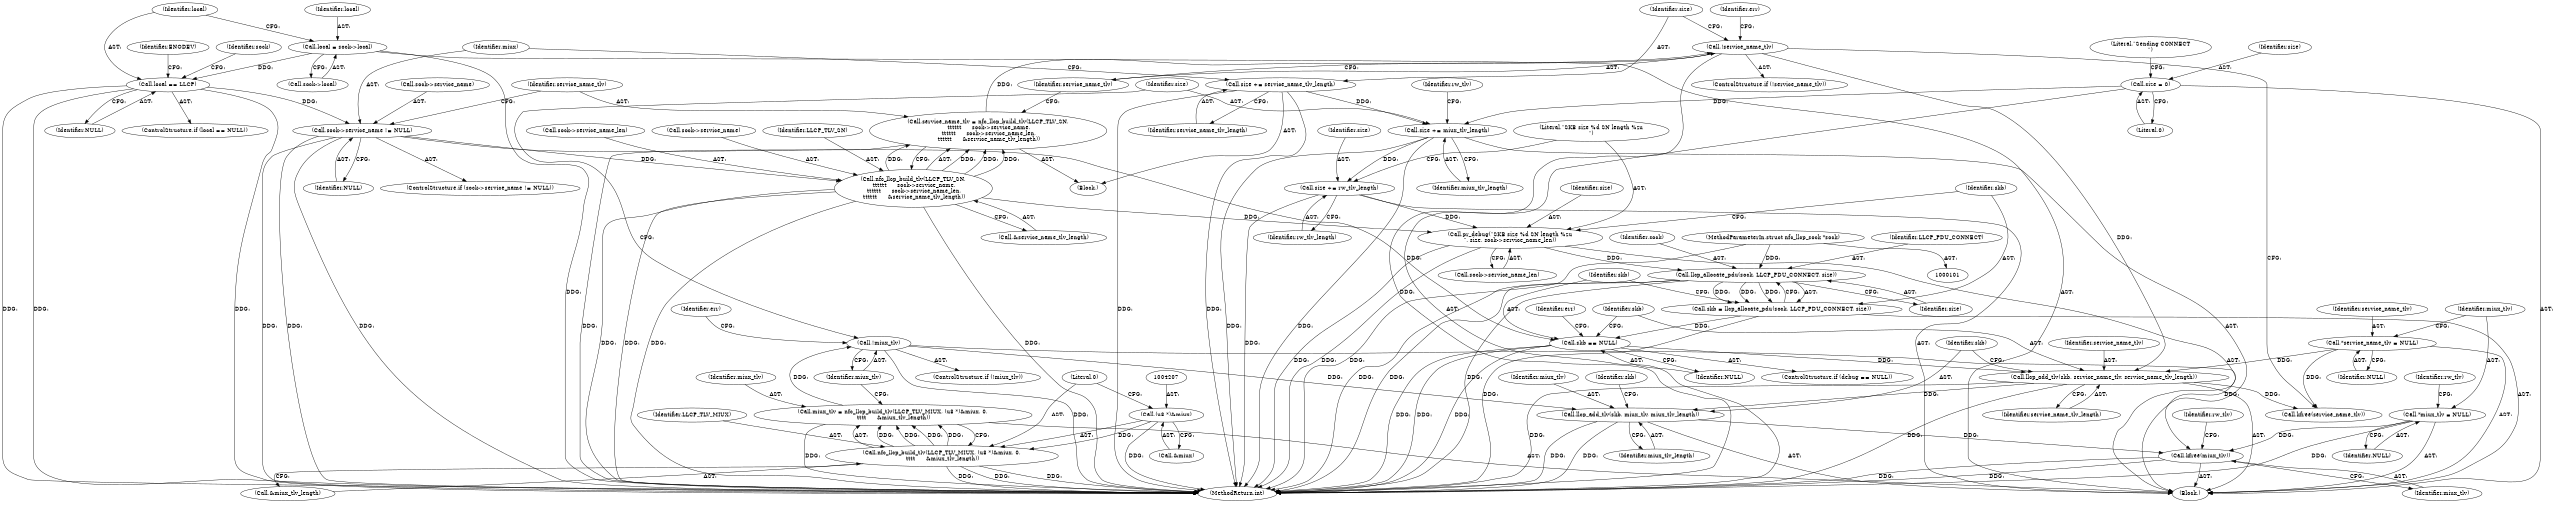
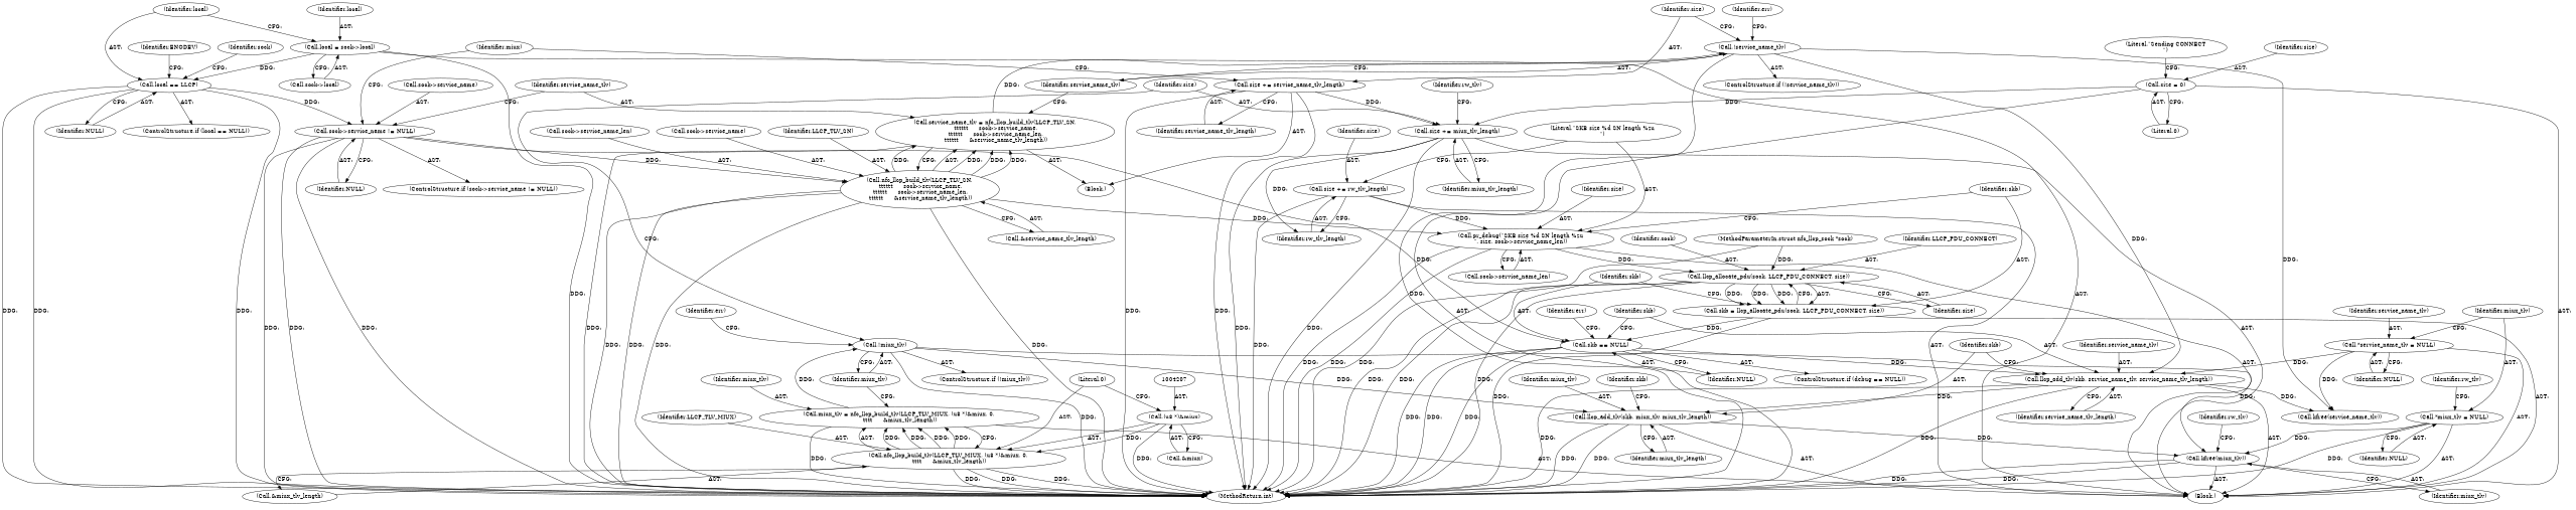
  digraph {
    n1 [label="(Call,kfree(miux_tlv))"]
    n2 [label="(MethodReturn,int)"]
    n3 [label="(Identifier,miux_tlv)"]
    n4 [label="(Block,)"]
    n5 [label="(Call,llcp_add_tlv(skb, miux_tlv, miux_tlv_length))"]
    n6 [label="(Identifier,miux_tlv_length)"]
    n7 [label="(Call,llcp_add_tlv(skb, service_name_tlv, service_name_tlv_length))"]
    n8 [label="(Call,kfree(service_name_tlv))"]
    n9 [label="(Identifier,service_name_tlv_length)"]
    n10 [label="(Call,skb == NULL)"]
    n11 [label="(Identifier,NULL)"]
    n12 [label="(ControlStructure,if (debug == NULL))"]
    n13 [label="(Call,skb = llcp_allocate_pdu(sock, LLCP_PDU_CONNECT, size))"]
    n14 [label="(Call,llcp_allocate_pdu(sock, LLCP_PDU_CONNECT, size))"]
    n15 [label="(Identifier,size)"]
    n16 [label="(MethodParameterIn,struct nfc_llcp_sock *sock)"]
-   1000101
    n18 [label="(Call,pr_debug(\"SKB size %d SN length %zu\n\", size, sock->service_name_len))"]
    n19 [label="(Call,sock->service_name_len)"]
    n20 [label="(Call,size += rw_tlv_length)"]
    n21 [label="(Identifier,rw_tlv_length)"]
    n22 [label="(Call,size += miux_tlv_length)"]
    n23 [label="(Identifier,miux_tlv_length)"]
    n24 [label="(Call,size = 0)"]
    n25 [label="(Literal,0)"]
    n26 [label="(Call,size += service_name_tlv_length)"]
    n27 [label="(Identifier,service_name_tlv_length)"]
    n28 [label="(Block,)"]
    n29 [label="(Call,nfc_llcp_build_tlv(LLCP_TLV_SN,\n \t\t\t\t\t\t      sock->service_name,\n \t\t\t\t\t\t      sock->service_name_len,\n \t\t\t\t\t\t      &service_name_tlv_length))"]
    n30 [label="(Call,service_name_tlv = nfc_llcp_build_tlv(LLCP_TLV_SN,\n \t\t\t\t\t\t      sock->service_name,\n \t\t\t\t\t\t      sock->service_name_len,\n \t\t\t\t\t\t      &service_name_tlv_length))"]
    n31 [label="(Call,&service_name_tlv_length)"]
    n32 [label="(Call,!service_name_tlv)"]
    n33 [label="(Call,sock->service_name != NULL)"]
    n34 [label="(Identifier,NULL)"]
    n35 [label="(ControlStructure,if (sock->service_name != NULL))"]
    n36 [label="(Call,local == LLCP)"]
    n37 [label="(ControlStructure,if (local == NULL))"]
    n38 [label="(Identifier,NULL)"]
    n39 [label="(Call,local = sock->local)"]
    n40 [label="(Call,sock->local)"]
    n41 [label="(Call,*service_name_tlv = NULL)"]
    n42 [label="(Identifier,NULL)"]
    n43 [label="(Identifier,service_name_tlv)"]
    n44 [label="(ControlStructure,if (!service_name_tlv))"]
    n45 [label="(Call,!miux_tlv)"]
    n46 [label="(ControlStructure,if (!miux_tlv))"]
    n47 [label="(Identifier,miux_tlv)"]
    n48 [label="(Call,miux_tlv = nfc_llcp_build_tlv(LLCP_TLV_MIUX, (u8 *)&miux, 0,\n \t\t\t\t      &miux_tlv_length))"]
    n49 [label="(Call,nfc_llcp_build_tlv(LLCP_TLV_MIUX, (u8 *)&miux, 0,\n \t\t\t\t      &miux_tlv_length))"]
    n50 [label="(Call,&miux_tlv_length)"]
    n51 [label="(Call,(u8 *)&miux)"]
    n52 [label="(Call,&miux)"]
    n53 [label="(Call,*miux_tlv = NULL)"]
    n54 [label="(Identifier,NULL)"]
    n55 [label="(Identifier,miux_tlv)"]
    n56 [label="(Identifier,service_name_tlv)"]
    n57 [label="(Call,sock->service_name_len)"]
    n58 [label="(Identifier,size)"]
    n59 [label="(Identifier,service_name_tlv)"]
    n60 [label="(Identifier,rw_tlv)"]
    n61 [label="(Identifier,err)"]
    n62 [label="(Identifier,rw_tlv)"]
    n63 [label="(Identifier,skb)"]
    n64 [label="(Identifier,miux_tlv)"]
    n65 [label="(Identifier,LLCP_TLV_MIUX)"]
    n66 [label="(Identifier,local)"]
    n67 [label="(Identifier,miux)"]
    n68 [label="(Identifier,skb)"]
    n69 [label="(Identifier,ENODEV)"]
    n70 [label="(Identifier,size)"]
    n71 [label="(Literal,\"Sending CONNECT\n\")"]
    n72 [label="(Literal,\"SKB size %d SN length %zu\n\")"]
    n73 [label="(Identifier,LLCP_PDU_CONNECT)"]
    n74 [label="(Identifier,err)"]
    n75 [label="(Call,sock->service_name)"]
    n76 [label="(Identifier,err)"]
    n77 [label="(Identifier,size)"]
    n78 [label="(Identifier,skb)"]
    n79 [label="(Call,sock->service_name)"]
    n80 [label="(Identifier,local)"]
    n81 [label="(Identifier,size)"]
    n82 [label="(Identifier,skb)"]
    n83 [label="(Identifier,skb)"]
    n84 [label="(Identifier,service_name_tlv)"]
    n85 [label="(Literal,0)"]
    n86 [label="(Identifier,miux_tlv)"]
    n87 [label="(Identifier,sock)"]
    n88 [label="(Identifier,LLCP_TLV_SN)"]
    n89 [label="(Identifier,rw_tlv)"]
    n90 [label="(Identifier,size)"]
    n91 [label="(Identifier,sock)"]
    n92 [label=1004207]
    n1 -> n2 [label="DDG: "]
    n1 -> n2 [label="DDG: "]
    n1 -> n3 [label="CFG: "]
    n1 -> n4 [label="AST: "]
    n3 -> n1 [label="AST: "]
    n5 -> n1 [label="DDG: "]
    n5 -> n2 [label="DDG: "]
    n5 -> n2 [label="DDG: "]
    n5 -> n4 [label="AST: "]
    n5 -> n6 [label="CFG: "]
    n6 -> n5 [label="AST: "]
    n7 -> n2 [label="DDG: "]
    n7 -> n2 [label="DDG: "]
    n7 -> n4 [label="AST: "]
    n7 -> n5 [label="DDG: "]
    n7 -> n8 [label="DDG: "]
    n7 -> n9 [label="CFG: "]
    n9 -> n7 [label="AST: "]
    n10 -> n2 [label="DDG: "]
    n10 -> n2 [label="DDG: "]
    n10 -> n2 [label="DDG: "]
    n10 -> n7 [label="DDG: "]
    n10 -> n11 [label="CFG: "]
    n10 -> n12 [label="AST: "]
    n11 -> n10 [label="AST: "]
    n13 -> n2 [label="DDG: "]
    n13 -> n4 [label="AST: "]
    n13 -> n10 [label="DDG: "]
    n13 -> n14 [label="CFG: "]
    n14 -> n2 [label="DDG: "]
    n14 -> n2 [label="DDG: "]
    n14 -> n2 [label="DDG: "]
    n14 -> n13 [label="AST: "]
    n14 -> n13 [label="DDG: "]
    n14 -> n13 [label="DDG: "]
    n14 -> n13 [label="DDG: "]
    n14 -> n15 [label="CFG: "]
    n15 -> n14 [label="AST: "]
    n16 -> n2 [label="DDG: "]
    n16 -> n14 [label="DDG: "]
-   n16 -> 1000101 [label="AST: "]
    n18 -> n2 [label="DDG: "]
    n18 -> n2 [label="DDG: "]
    n18 -> n4 [label="AST: "]
    n18 -> n14 [label="DDG: "]
    n18 -> n19 [label="CFG: "]
    n19 -> n18 [label="AST: "]
    n20 -> n2 [label="DDG: "]
    n20 -> n4 [label="AST: "]
    n20 -> n18 [label="DDG: "]
    n20 -> n21 [label="CFG: "]
    n21 -> n20 [label="AST: "]
    n22 -> n2 [label="DDG: "]
    n22 -> n2 [label="DDG: "]
    n22 -> n4 [label="AST: "]
-   n22 -> n20 [label="DDG: "]
+   n22 -> n21 [label="DDG: "]
    n22 -> n23 [label="CFG: "]
    n23 -> n22 [label="AST: "]
    n24 -> n2 [label="AST: "]
    n24 -> n4 [label="AST: "]
    n24 -> n22 [label="DDG: "]
    n24 -> n25 [label="CFG: "]
    n25 -> n24 [label="AST: "]
    n26 -> n2 [label="DDG: "]
    n26 -> n2 [label="DDG: "]
    n26 -> n22 [label="DDG: "]
    n26 -> n27 [label="CFG: "]
    n26 -> n28 [label="AST: "]
    n27 -> n26 [label="AST: "]
    n29 -> n2 [label="DDG: "]
    n29 -> n2 [label="DDG: "]
    n29 -> n2 [label="DDG: "]
    n29 -> n2 [label="DDG: "]
    n29 -> n18 [label="DDG: "]
    n29 -> n30 [label="AST: "]
    n29 -> n30 [label="DDG: "]
    n29 -> n30 [label="DDG: "]
    n29 -> n30 [label="DDG: "]
    n29 -> n30 [label="DDG: "]
    n29 -> n31 [label="CFG: "]
    n30 -> n2 [label="DDG: "]
    n30 -> n28 [label="AST: "]
    n30 -> n29 [label="CFG: "]
    n30 -> n32 [label="DDG: "]
    n31 -> n29 [label="AST: "]
    n32 -> n2 [label="DDG: "]
    n32 -> n7 [label="DDG: "]
-   n32 -> n8 [label="CFG: "]
+   n32 -> n8 [label="DDG: "]
    n32 -> n43 [label="CFG: "]
    n32 -> n44 [label="AST: "]
    n33 -> n2 [label="DDG: "]
    n33 -> n2 [label="DDG: "]
    n33 -> n2 [label="DDG: "]
    n33 -> n10 [label="DDG: "]
    n33 -> n29 [label="DDG: "]
    n33 -> n34 [label="CFG: "]
    n33 -> n35 [label="AST: "]
    n34 -> n33 [label="AST: "]
    n36 -> n2 [label="DDG: "]
    n36 -> n2 [label="DDG: "]
    n36 -> n2 [label="DDG: "]
    n36 -> n33 [label="DDG: "]
    n36 -> n37 [label="AST: "]
    n36 -> n38 [label="CFG: "]
    n38 -> n36 [label="AST: "]
    n39 -> n2 [label="DDG: "]
    n39 -> n4 [label="AST: "]
    n39 -> n36 [label="DDG: "]
    n39 -> n40 [label="CFG: "]
    n40 -> n39 [label="AST: "]
    n41 -> n4 [label="AST: "]
    n41 -> n7 [label="DDG: "]
    n41 -> n8 [label="DDG: "]
    n41 -> n42 [label="CFG: "]
    n42 -> n41 [label="AST: "]
    n43 -> n30 [label="CFG: "]
    n43 -> n32 [label="AST: "]
    n45 -> n1 [label="DDG: "]
    n45 -> n2 [label="DDG: "]
    n45 -> n5 [label="DDG: "]
    n45 -> n46 [label="AST: "]
    n45 -> n47 [label="CFG: "]
    n47 -> n45 [label="AST: "]
    n47 -> n48 [label="CFG: "]
    n48 -> n2 [label="DDG: "]
    n48 -> n4 [label="AST: "]
    n48 -> n45 [label="DDG: "]
    n48 -> n49 [label="CFG: "]
    n49 -> n2 [label="DDG: "]
    n49 -> n2 [label="DDG: "]
    n49 -> n2 [label="DDG: "]
    n49 -> n48 [label="AST: "]
    n49 -> n48 [label="DDG: "]
    n49 -> n48 [label="DDG: "]
    n49 -> n48 [label="DDG: "]
    n49 -> n48 [label="DDG: "]
    n49 -> n50 [label="CFG: "]
    n50 -> n49 [label="AST: "]
    n51 -> n2 [label="DDG: "]
    n51 -> n49 [label="AST: "]
    n51 -> n49 [label="DDG: "]
    n51 -> n52 [label="CFG: "]
    n52 -> n51 [label="AST: "]
    n53 -> n1 [label="DDG: "]
    n53 -> n2 [label="DDG: "]
    n53 -> n4 [label="AST: "]
    n53 -> n54 [label="CFG: "]
    n54 -> n53 [label="AST: "]
    n55 -> n5 [label="AST: "]
    n56 -> n30 [label="AST: "]
    n56 -> n33 [label="CFG: "]
    n57 -> n29 [label="AST: "]
    n58 -> n24 [label="AST: "]
    n59 -> n7 [label="AST: "]
    n60 -> n53 [label="CFG: "]
    n61 -> n32 [label="CFG: "]
    n62 -> n1 [label="CFG: "]
    n63 -> n5 [label="CFG: "]
    n64 -> n48 [label="AST: "]
    n65 -> n49 [label="AST: "]
    n66 -> n39 [label="AST: "]
    n67 -> n26 [label="CFG: "]
-   n67 -> n33 [label="AST: "]
+   n67 -> n33 [label="CFG: "]
    n68 -> n10 [label="AST: "]
    n68 -> n13 [label="CFG: "]
    n69 -> n36 [label="CFG: "]
    n70 -> n20 [label="AST: "]
    n71 -> n24 [label="CFG: "]
    n72 -> n18 [label="AST: "]
    n72 -> n20 [label="CFG: "]
    n73 -> n14 [label="AST: "]
    n74 -> n10 [label="CFG: "]
    n75 -> n29 [label="AST: "]
    n76 -> n45 [label="CFG: "]
    n77 -> n22 [label="AST: "]
    n77 -> n45 [label="CFG: "]
    n78 -> n13 [label="AST: "]
    n78 -> n18 [label="CFG: "]
    n79 -> n33 [label="AST: "]
    n80 -> n36 [label="AST: "]
    n80 -> n39 [label="CFG: "]
    n81 -> n18 [label="AST: "]
    n82 -> n7 [label="AST: "]
    n82 -> n10 [label="CFG: "]
    n83 -> n5 [label="AST: "]
    n83 -> n7 [label="CFG: "]
    n84 -> n41 [label="AST: "]
    n85 -> n49 [label="AST: "]
    n85 -> n51 [label="CFG: "]
    n86 -> n41 [label="CFG: "]
    n86 -> n53 [label="AST: "]
    n87 -> n36 [label="CFG: "]
    n88 -> n29 [label="AST: "]
    n89 -> n22 [label="CFG: "]
    n90 -> n26 [label="AST: "]
    n90 -> n32 [label="CFG: "]
    n91 -> n14 [label="AST: "]
    n92 -> n51 [label="AST: "]
  }
